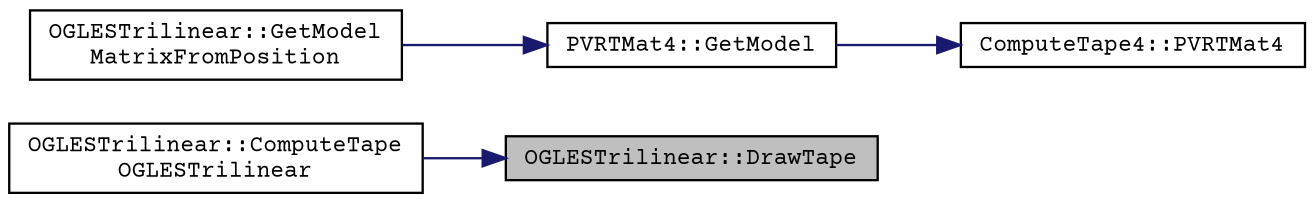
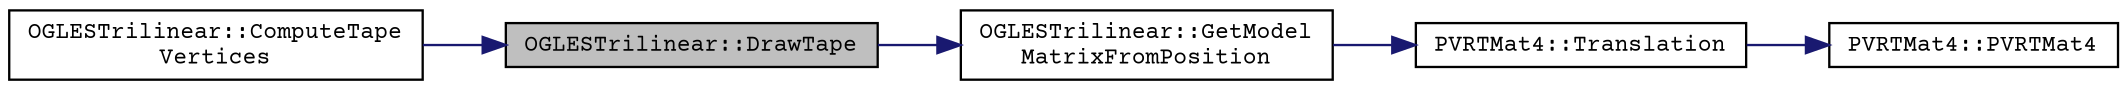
  digraph {
    fontname="Courier Prime"
    rankdir=LR
    node [color=black fillcolor=white fontname="Courier Prime" fontsize=10 shape=record style=filled]
    edge [color=midnightblue fontname="Courier Prime" fontsize=10 labelfontname=Helvetica labelfontsize=10 style=solid]
    n1 [fillcolor=grey75 fontcolor=black height=0.2 label="OGLESTrilinear::DrawTape" width=0.4]
    n2 [height=0.2 label="OGLESTrilinear::GetModel\lMatrixFromPosition" width=0.4]
-   n3 [height=0.2 label="OGLESTrilinear::ComputeTape\lOGLESTrilinear" width=0.4]
-   n4 [height=0.2 label="PVRTMat4::GetModel" width=0.4]
-   n5 [height=0.2 label="ComputeTape4::PVRTMat4" width=0.4]
+   n3 [height=0.2 label="OGLESTrilinear::ComputeTape\lVertices" width=0.4]
+   n4 [height=0.2 label="PVRTMat4::Translation" width=0.4]
+   n5 [height=0.2 label="PVRTMat4::PVRTMat4" width=0.4]
+   n1 -> n2
    n2 -> n4
    n3 -> n1
    n4 -> n5
  }
